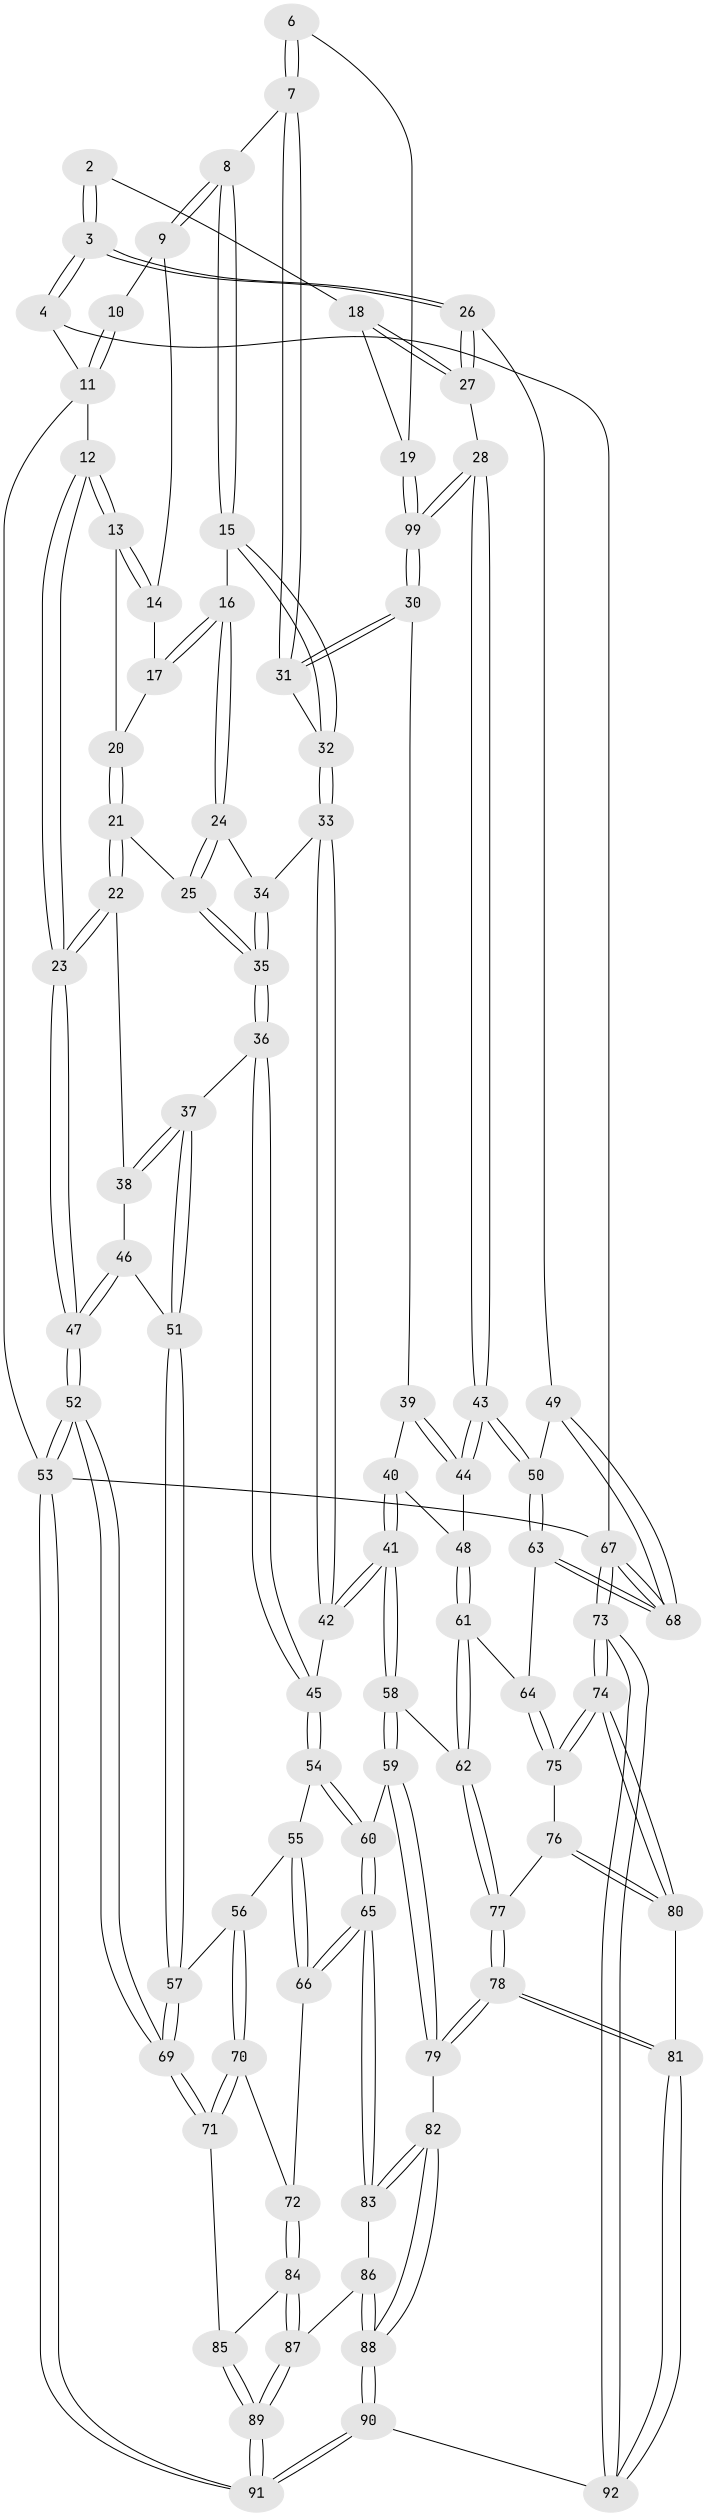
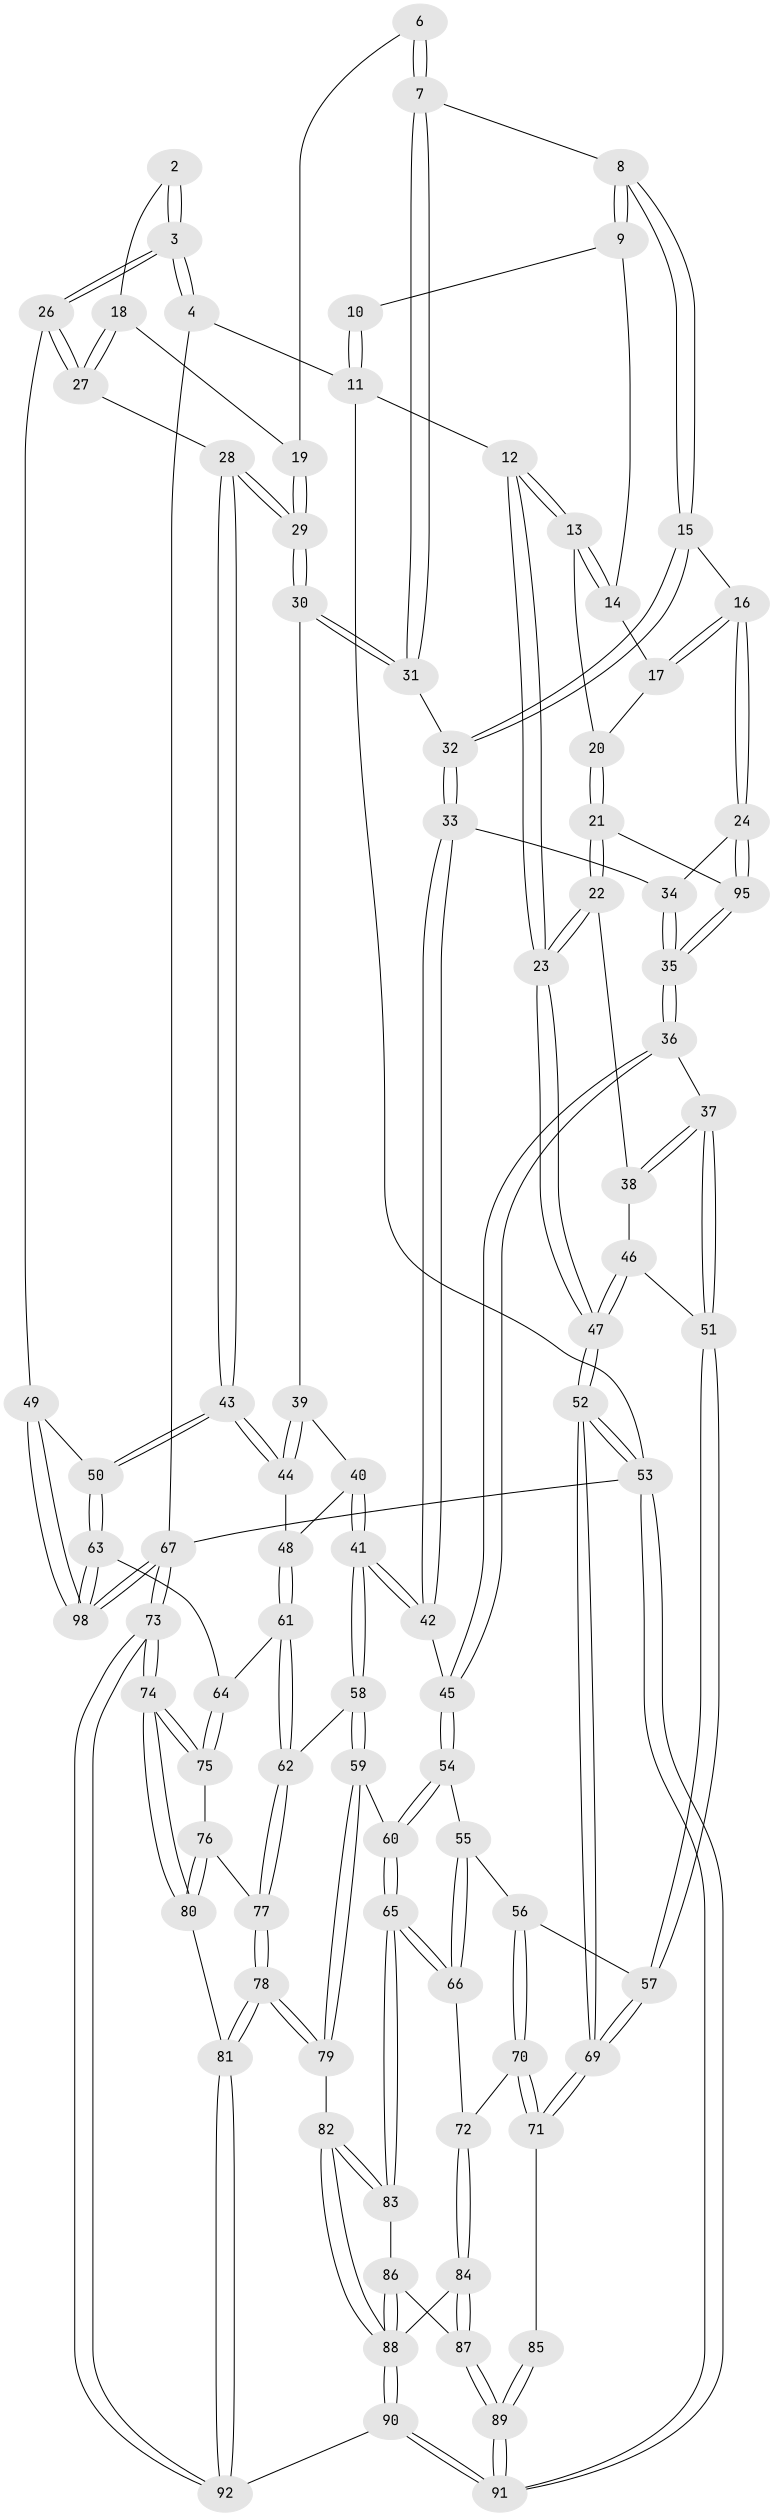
  graph {
    fontname="JetBrains Mono"
    node [color=gray90 fontname="JetBrains Mono" style=filled]
    edge [fontname="JetBrains Mono"]
    2
    3
    18
    6
    7
    19
    4
    26
    27
    11
    67
    49
    12
    53
-   68
+   68 [label=98]
    73
    10
    8
    31
-   29 [label=99]
+   29
    9
    15
    32
    14
    16
    17
    13
    23
    91
    20
    47
    21
    24
    33
-   25
+   25 [label=95]
    34
    28
    30
    22
    38
    35
    46
    52
    36
    50
    43
    44
    39
    40
    42
    45
    37
    51
    54
    57
    41
    48
    58
    61
    59
    62
    63
    55
    60
    69
    64
    71
    56
    66
    65
    70
    72
    79
    77
    82
    83
    75
    78
    76
    86
    84
    74
    92
    85
    89
    87
    80
    81
    88
    90
    2 -- 3
    2 -- 3
    2 -- 18
    3 -- 4
    3 -- 4
    3 -- 26
    3 -- 26
    18 -- 19
    18 -- 27
    18 -- 27
    6 -- 7
    6 -- 7
    6 -- 19
    7 -- 8
    7 -- 31
    7 -- 31
    19 -- 29
    19 -- 29
    4 -- 11
    4 -- 67
    26 -- 27
    26 -- 27
    26 -- 49
    27 -- 28
    11 -- 12
    11 -- 53
    67 -- 68
    67 -- 68
    67 -- 73
    67 -- 73
    49 -- 68
    49 -- 68
    49 -- 50
    12 -- 13
    12 -- 13
    12 -- 23
    12 -- 23
    53 -- 67
    53 -- 91
    53 -- 91
    73 -- 74
    73 -- 74
    73 -- 92
    73 -- 92
    10 -- 11
    10 -- 11
    8 -- 9
    8 -- 9
    8 -- 15
    8 -- 15
    31 -- 32
    29 -- 30
    29 -- 30
    9 -- 10
    9 -- 14
    15 -- 32
    15 -- 32
    15 -- 16
    32 -- 33
    32 -- 33
    14 -- 17
    16 -- 17
    16 -- 17
    16 -- 24
    16 -- 24
    17 -- 20
    13 -- 14
    13 -- 14
    13 -- 20
    23 -- 47
    23 -- 47
    20 -- 21
    20 -- 21
    47 -- 52
    47 -- 52
    21 -- 25
    21 -- 22
    21 -- 22
    24 -- 25
    24 -- 25
    24 -- 34
    33 -- 34
    33 -- 42
    33 -- 42
    25 -- 35
    25 -- 35
    34 -- 35
    34 -- 35
    28 -- 29
    28 -- 29
    28 -- 43
    28 -- 43
    30 -- 31
    30 -- 31
    30 -- 39
    22 -- 23
    22 -- 23
    22 -- 38
    38 -- 46
    35 -- 36
    35 -- 36
    46 -- 47
    46 -- 47
    46 -- 51
    52 -- 53
    52 -- 53
    52 -- 69
    52 -- 69
    36 -- 45
    36 -- 45
    36 -- 37
    50 -- 63
    50 -- 63
    43 -- 50
    43 -- 50
    43 -- 44
    43 -- 44
    44 -- 48
    39 -- 44
    39 -- 44
    39 -- 40
    40 -- 41
    40 -- 41
    40 -- 48
    42 -- 45
    45 -- 54
    45 -- 54
    37 -- 38
    37 -- 38
    37 -- 51
    37 -- 51
    51 -- 57
    51 -- 57
    54 -- 55
    54 -- 60
    54 -- 60
    57 -- 69
    57 -- 69
    41 -- 42
    41 -- 42
    41 -- 58
    41 -- 58
    48 -- 61
    48 -- 61
    58 -- 59
    58 -- 59
    58 -- 62
    61 -- 62
    61 -- 62
    61 -- 64
    59 -- 60
    59 -- 79
    59 -- 79
    62 -- 77
    62 -- 77
    63 -- 68
    63 -- 68
    63 -- 64
    55 -- 56
    55 -- 66
    55 -- 66
    60 -- 65
    60 -- 65
    69 -- 71
    69 -- 71
    64 -- 75
    64 -- 75
    71 -- 85
    56 -- 57
    56 -- 70
    56 -- 70
    66 -- 72
    65 -- 66
    65 -- 66
    65 -- 83
    65 -- 83
    70 -- 71
    70 -- 71
    70 -- 72
    72 -- 84
    72 -- 84
    79 -- 82
    77 -- 78
    77 -- 78
    82 -- 83
    82 -- 83
    82 -- 88
    82 -- 88
    83 -- 86
    75 -- 76
    78 -- 79
    78 -- 79
    78 -- 81
    78 -- 81
    76 -- 77
    76 -- 80
    76 -- 80
    86 -- 87
    86 -- 88
    86 -- 88
-   84 -- 85
+   84 -- 88
    84 -- 87
    84 -- 87
    74 -- 75
    74 -- 75
    74 -- 80
    74 -- 80
    85 -- 89
    85 -- 89
    89 -- 91
    89 -- 91
    87 -- 89
    87 -- 89
    80 -- 81
    81 -- 92
    81 -- 92
    88 -- 90
    88 -- 90
    90 -- 91
    90 -- 91
    90 -- 92
  }
